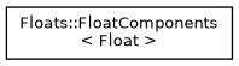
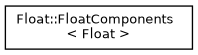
  digraph {
    rankdir=TB
-   n1 [color=black fillcolor=white fontname=Helvetica fontsize=10 height=0.2 label="Floats::FloatComponents\l\< Float \>" shape=record style=filled width=0.4]
+   n1 [color=black fillcolor=white fontname=Helvetica fontsize=10 height=0.2 label="Float::FloatComponents\l\< Float \>" shape=record style=filled width=0.4]
  }
